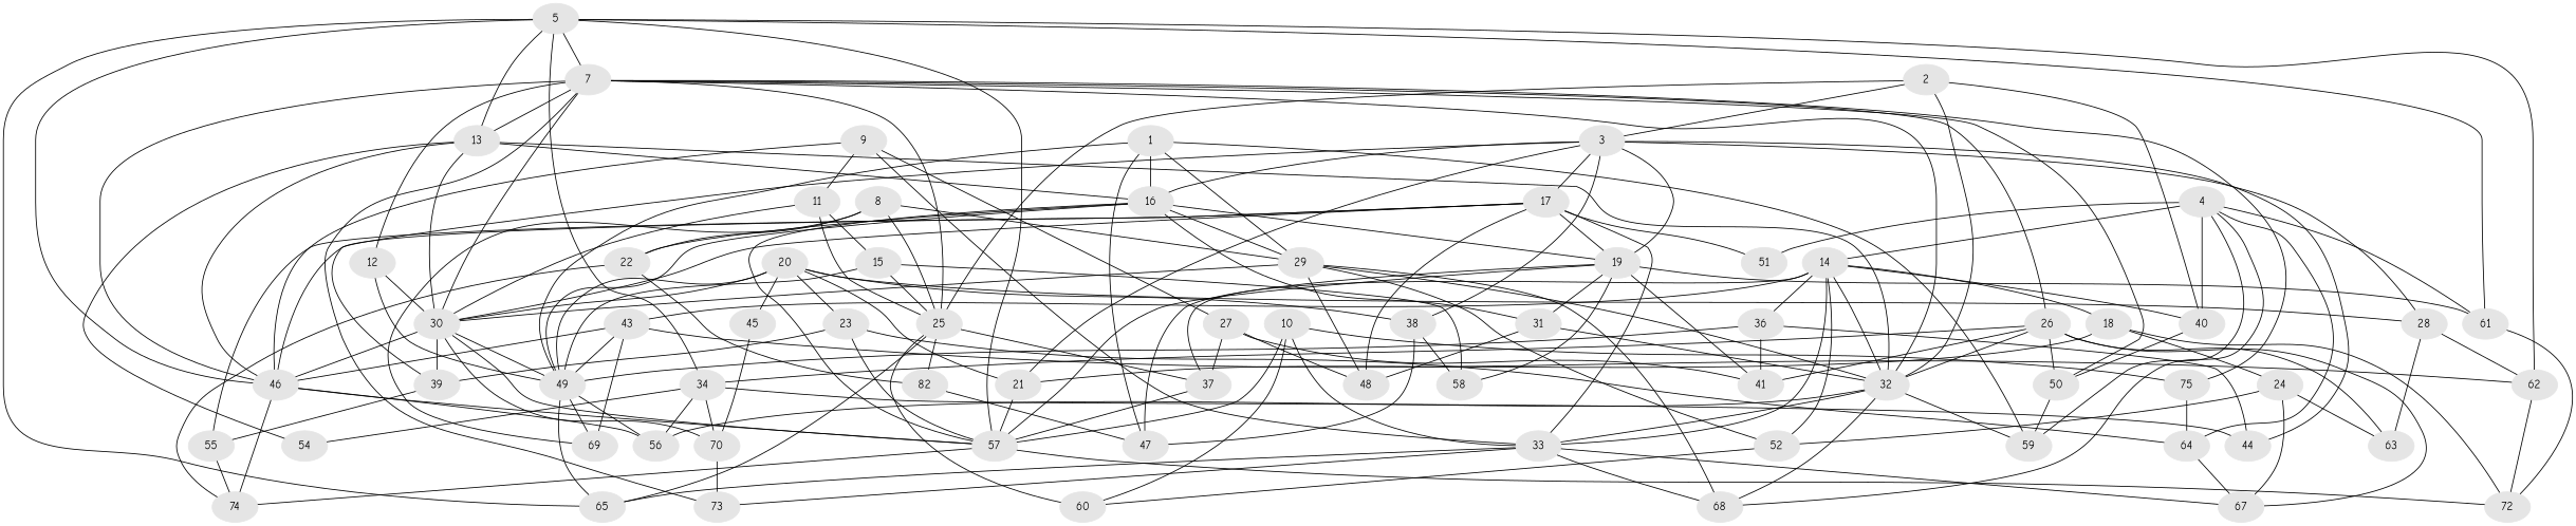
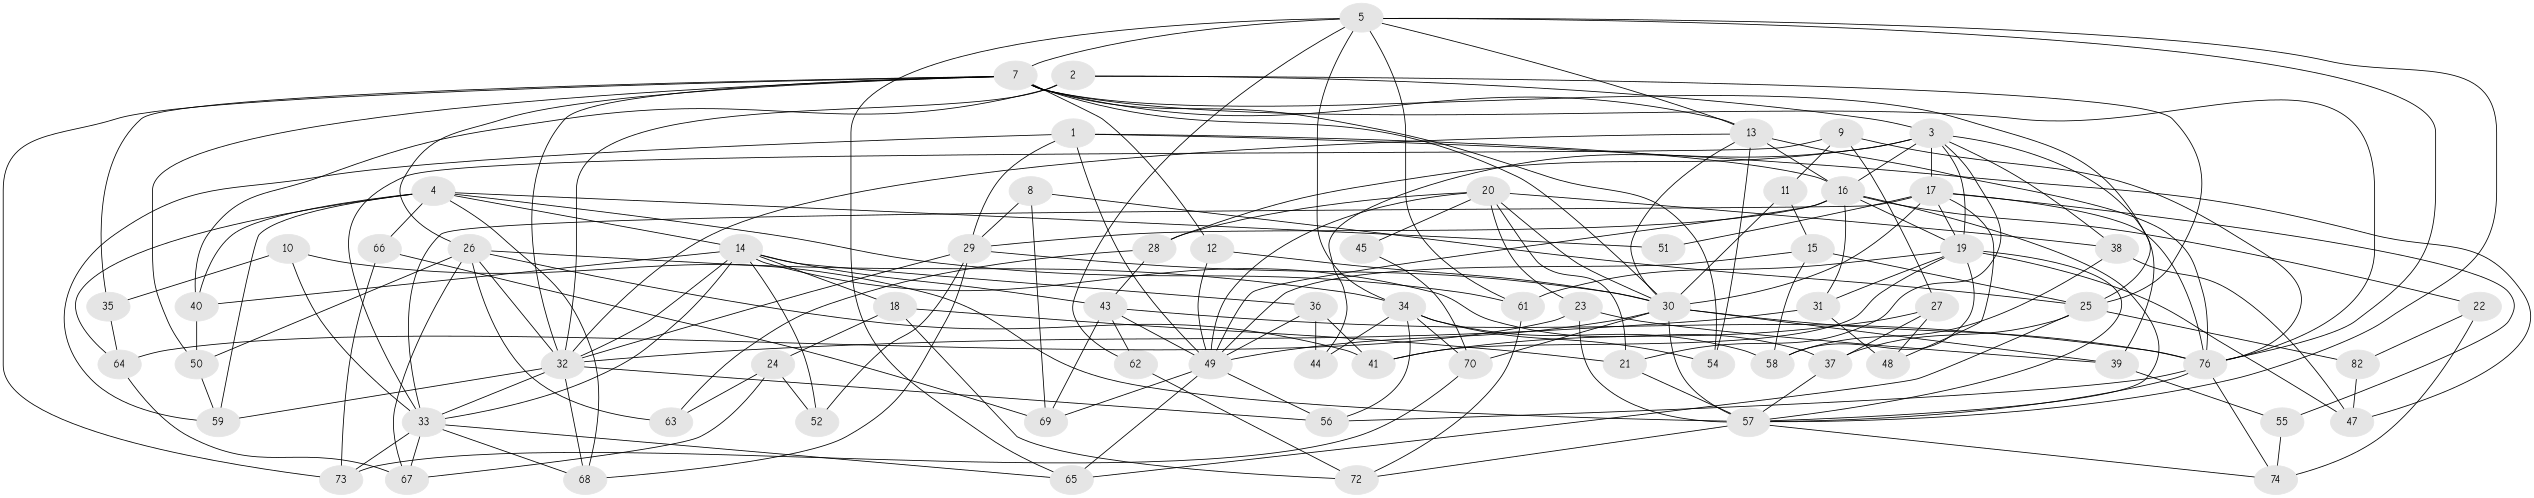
  graph {
    fontname="Comic Neue"
    node [color=gray90 fontname="Comic Neue" style=filled]
    edge [fontname="Comic Neue" weight=1.0]
    1
    29
    47
    49
    59
    16
    32
    68
    30
    52
    48
    65
    69
    56
    2
    3
    25
    40
    17
    19
    21
    28
    38
    39
    44
    n26 [label=82]
-   60
    37
    33
    50
    57
    22
    31
    51
-   46
+   46 [label=76]
    55
    61
    58
    41
    62
    63
    4
    14
    64
+   66
    18
    36
    43
    72
    67
    73
    5
    7
    13
    34
    12
    26
-   35 [label=75]
+   35
    54
    70
    74
    8
    9
    11
    27
    15
    10
    24
    20
    23
    45
    1 -- 29
    1 -- 47
    1 -- 49
    1 -- 59
    1 -- 16
    29 -- 32 [weight=2.0]
    29 -- 68
    29 -- 30
    29 -- 52
-   29 -- 48
    49 -- 65
    49 -- 69
    49 -- 56
    16 -- 29 [weight=2.0]
    16 -- 49
    16 -- 19 [weight=2.0]
    16 -- 57
    16 -- 22
    16 -- 31
    32 -- 59
    32 -- 68
    32 -- 56
    32 -- 33
    30 -- 49
    30 -- 39
    30 -- 57
    30 -- 46
    30 -- 70
-   52 -- 60
    2 -- 32
    2 -- 3
    2 -- 25
    2 -- 40
    3 -- 16
    3 -- 17 [weight=2.0]
    3 -- 19
    3 -- 21
    3 -- 28
    3 -- 38
    3 -- 39
    3 -- 44
    25 -- 65
    25 -- n26
-   25 -- 60 [weight=2.0]
    25 -- 37
    40 -- 50
    17 -- 30
    17 -- 48
    17 -- 19
    17 -- 33 [weight=2.0]
    17 -- 51
    17 -- 46
    17 -- 55 [weight=2.0]
    19 -- 47
    19 -- 57
    19 -- 31
    19 -- 61
    19 -- 58
    19 -- 41
    21 -- 57 [weight=2.0]
-   28 -- 62
+   28 -- 43
    28 -- 63
    38 -- 47
    38 -- 58
    39 -- 55
    n26 -- 47
    37 -- 57
    33 -- 68
    33 -- 65
    33 -- 67
    33 -- 73
    50 -- 59
    57 -- 72
    57 -- 74
    22 -- n26
    22 -- 74
    31 -- 32
    31 -- 48
    46 -- 56
    46 -- 57
    46 -- 74
    55 -- 74
    61 -- 72
    62 -- 72
    4 -- 59
    4 -- 68
    4 -- 40
    4 -- 51 [weight=2.0]
    4 -- 61
    4 -- 14
    4 -- 64
+   4 -- 66 [weight=2.0]
    14 -- 32
    14 -- 52
    14 -- 40
    14 -- 37
    14 -- 33
    14 -- 18
    14 -- 36
    14 -- 43 [weight=2.0]
    64 -- 67
+   66 -- 69
+   66 -- 73
    18 -- 21
    18 -- 72
    18 -- 24
    36 -- 49
    36 -- 44
    36 -- 41
    43 -- 49
    43 -- 69
    43 -- 46
    43 -- 62
    5 -- 65
    5 -- 57
    5 -- 46
    5 -- 61
    5 -- 62
    5 -- 7
    5 -- 13
    5 -- 34
    7 -- 32
    7 -- 30
    7 -- 25
    7 -- 50
    7 -- 46
    7 -- 73
    7 -- 13
    7 -- 12
    7 -- 26
    7 -- 35
+   7 -- 54
    13 -- 16 [weight=2.0]
    13 -- 32
    13 -- 30
    13 -- 46
    13 -- 54
    34 -- 56
    34 -- 44
+   34 -- 58
    34 -- 54 [weight=2.0]
    34 -- 70
    12 -- 49
    12 -- 30
    26 -- 32
    26 -- 50
    26 -- 41
    26 -- 63 [weight=2.0]
    26 -- 67
    26 -- 34 [weight=3.0]
    35 -- 64
    70 -- 73
    8 -- 29
    8 -- 69
    8 -- 25
-   8 -- 22
    9 -- 33
    9 -- 46
    9 -- 11
    9 -- 27
    11 -- 30
-   11 -- 25
    11 -- 15
    27 -- 48
    27 -- 37
    27 -- 41
    15 -- 49
    15 -- 25
    15 -- 58
-   10 -- 60
    10 -- 33
    10 -- 57
    10 -- 35
    24 -- 52
    24 -- 63
    24 -- 67
    20 -- 49 [weight=2.0]
    20 -- 30
    20 -- 21 [weight=2.0]
    20 -- 28
    20 -- 38
    20 -- 23
    20 -- 45 [weight=2.0]
    23 -- 39
    23 -- 57
    23 -- 64
    45 -- 70
  }
